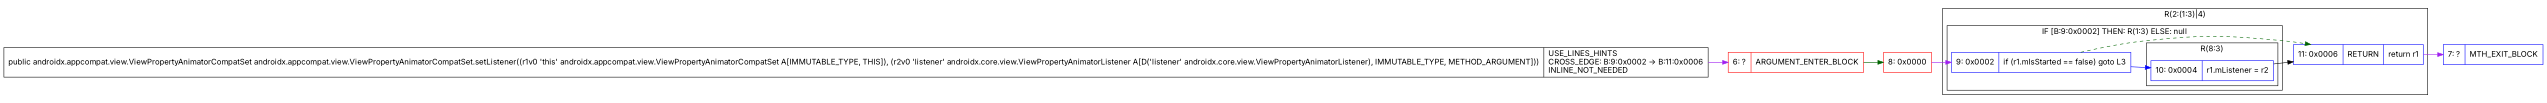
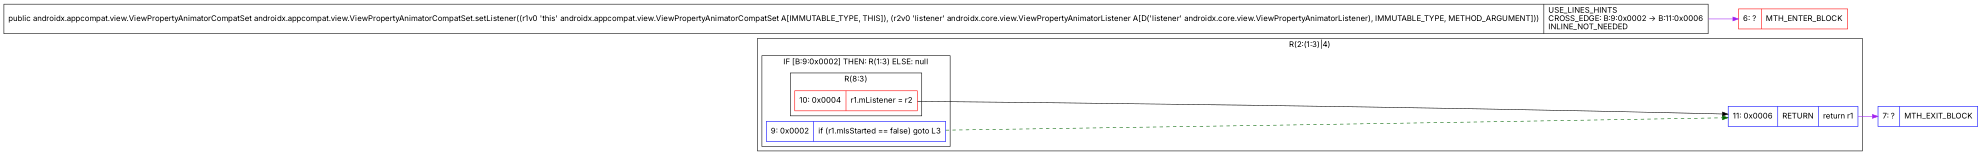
  digraph {
    fontname=Inter
    rankdir=LR
    node [color=blue fontname=Inter shape=record]
    edge [color=purple fontname=Inter]
-   n1 [label="{10\:\ 0x0004|r1.mListener = r2\l}"]
+   n1 [color=red label="{10\:\ 0x0004|r1.mListener = r2\l}"]
    n2 [label="{9\:\ 0x0002|if (r1.mIsStarted == false) goto L3\l}"]
    n3 [label="{11\:\ 0x0006|RETURN\l|return r1\l}"]
    n4 [label="{7\:\ ?|MTH_EXIT_BLOCK\l}"]
-   n5 [color=red label="{6\:\ ?|ARGUMENT_ENTER_BLOCK\l}"]
-   n6 [color=red label="{8\:\ 0x0000}"]
+   n5 [color=red label="{6\:\ ?|MTH_ENTER_BLOCK\l}"]
    n7 [label="{public androidx.appcompat.view.ViewPropertyAnimatorCompatSet androidx.appcompat.view.ViewPropertyAnimatorCompatSet.setListener((r1v0 'this' androidx.appcompat.view.ViewPropertyAnimatorCompatSet A[IMMUTABLE_TYPE, THIS]), (r2v0 'listener' androidx.core.view.ViewPropertyAnimatorListener A[D('listener' androidx.core.view.ViewPropertyAnimatorListener), IMMUTABLE_TYPE, METHOD_ARGUMENT]))  | USE_LINES_HINTS\lCROSS_EDGE: B:9:0x0002 \-\> B:11:0x0006\lINLINE_NOT_NEEDED\l}" color=""]
    subgraph cluster_1 {
      label="R(2:(1:3)|4)"
      n3
      subgraph cluster_2 {
        label="IF [B:9:0x0002] THEN: R(1:3) ELSE: null"
        n2
        subgraph cluster_3 {
          label="R(8:3)"
          n1
        }
      }
    }
    n1 -> n3 [color=black]
-   n2 -> n1 [color=blue]
    n2 -> n3 [color=darkgreen style=dashed]
    n3 -> n4
-   n5 -> n6 [color=darkgreen]
-   n6 -> n2
    n7 -> n5
  }
